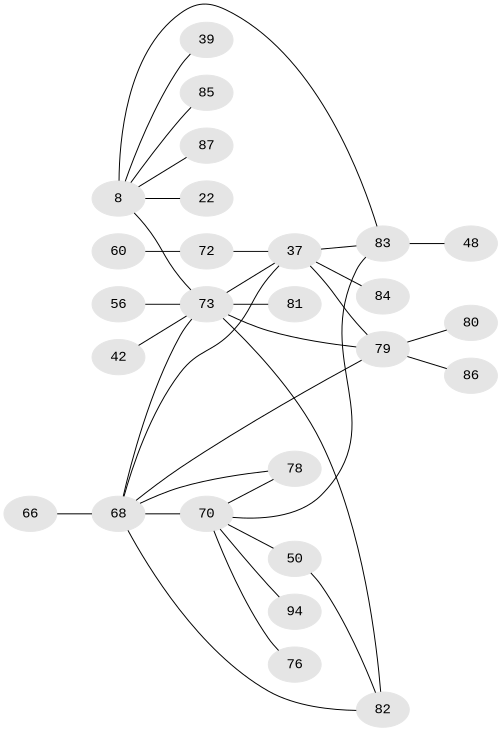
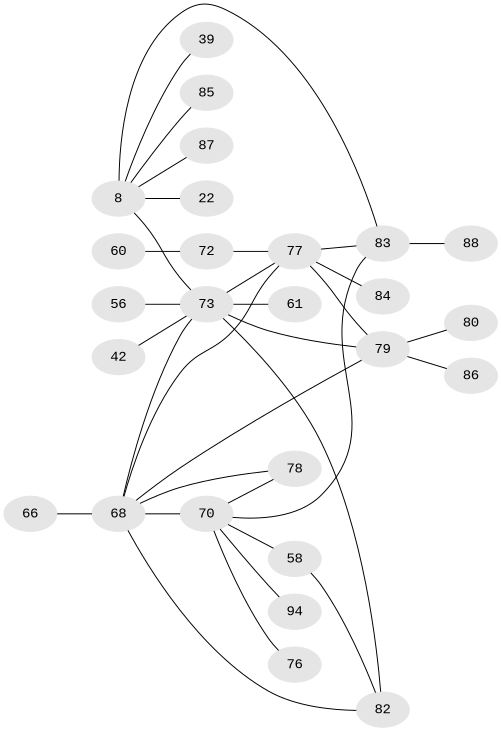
  graph {
    fontname="Liberation Mono"
    rankdir=LR
    node [color=gray90 fontname="Liberation Mono" style=filled]
    edge [fontname="Liberation Mono"]
    8 [super="+7"]
    22
    n3 [label=39]
    73 [super="+55+6+23+31+33"]
    83 [super="+69+48"]
    85
    87
    82 [super="+19"]
-   77 [super="+21+44+71+34+62" label=37]
+   77 [super="+21+44+71+34+62"]
    79 [super="+65+4+52+28+53+61"]
-   81
-   88 [label=48]
+   81 [label=61]
+   88
    42
-   50
+   50 [label=58]
    56
    72 [super="+30+45"]
    60
    68 [super="+67+20+29+39+47+59"]
    70 [super="+58+16+54+38+41"]
    78
    66
    76 [super="+64+75"]
    n23 [label=94]
    84
    80
    86 [super="+57"]
    8 -- 22
    8 -- n3
    8 -- 73 [weight=5]
    8 -- 83 [weight=2]
    8 -- 85
    8 -- 87
    73 -- 82
    73 -- 77 [weight=2]
    73 -- 79 [weight=2]
    73 -- 81
    83 -- 88
    77 -- 83
    77 -- 79 [weight=2]
    77 -- 84
    79 -- 80
    79 -- 86
    42 -- 73
    50 -- 82
    56 -- 73
    72 -- 77 [weight=4]
    60 -- 72
    68 -- 73 [weight=2]
    68 -- 82 [weight=4]
    68 -- 77
    68 -- 79
    68 -- 70 [weight=3]
    68 -- 78
    70 -- 83 [weight=4]
    70 -- 50
    70 -- 78
    70 -- 76
    70 -- n23
    66 -- 68
  }
